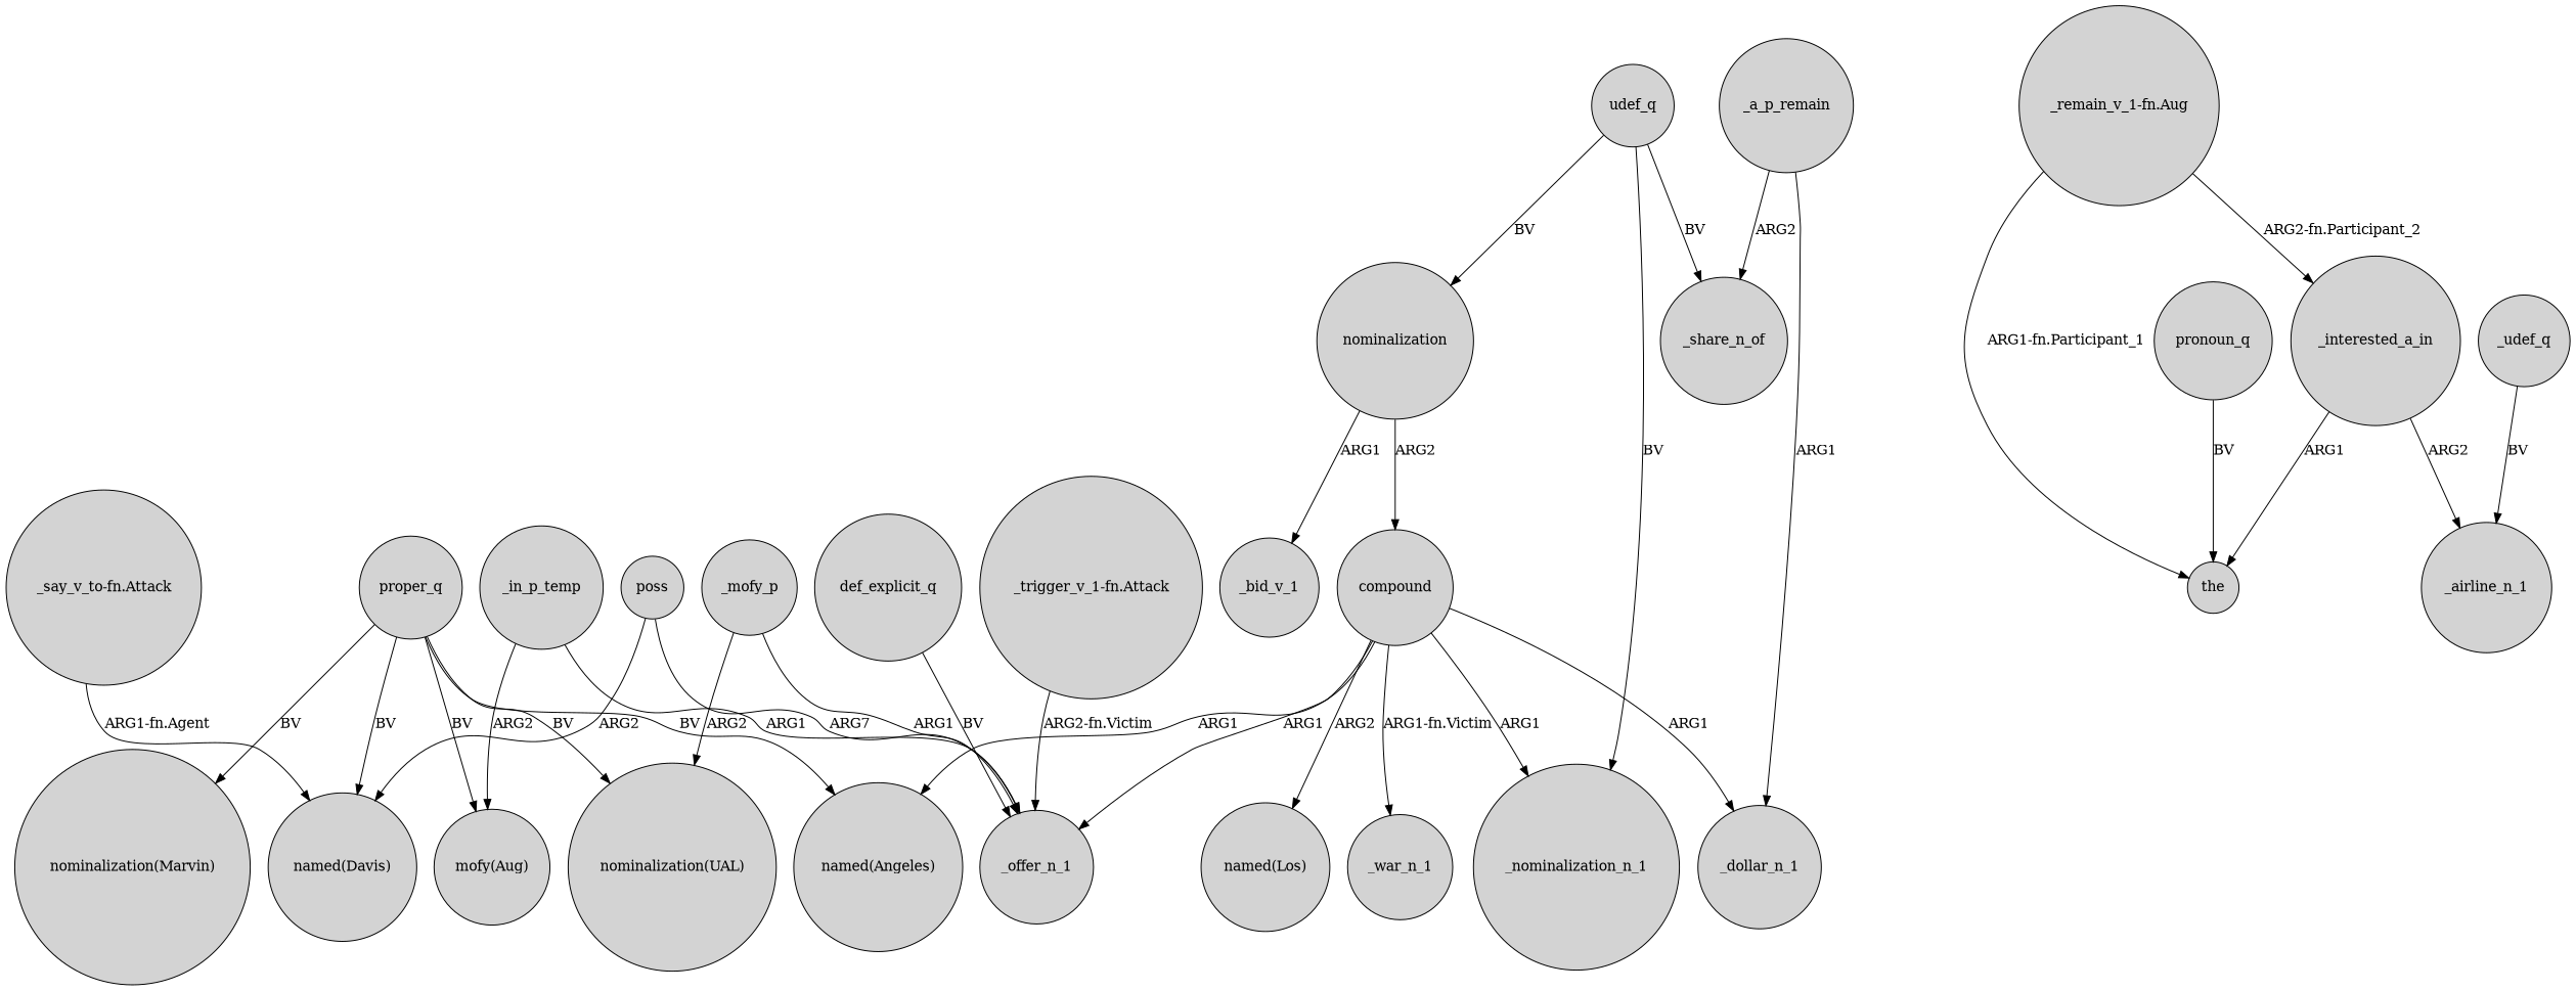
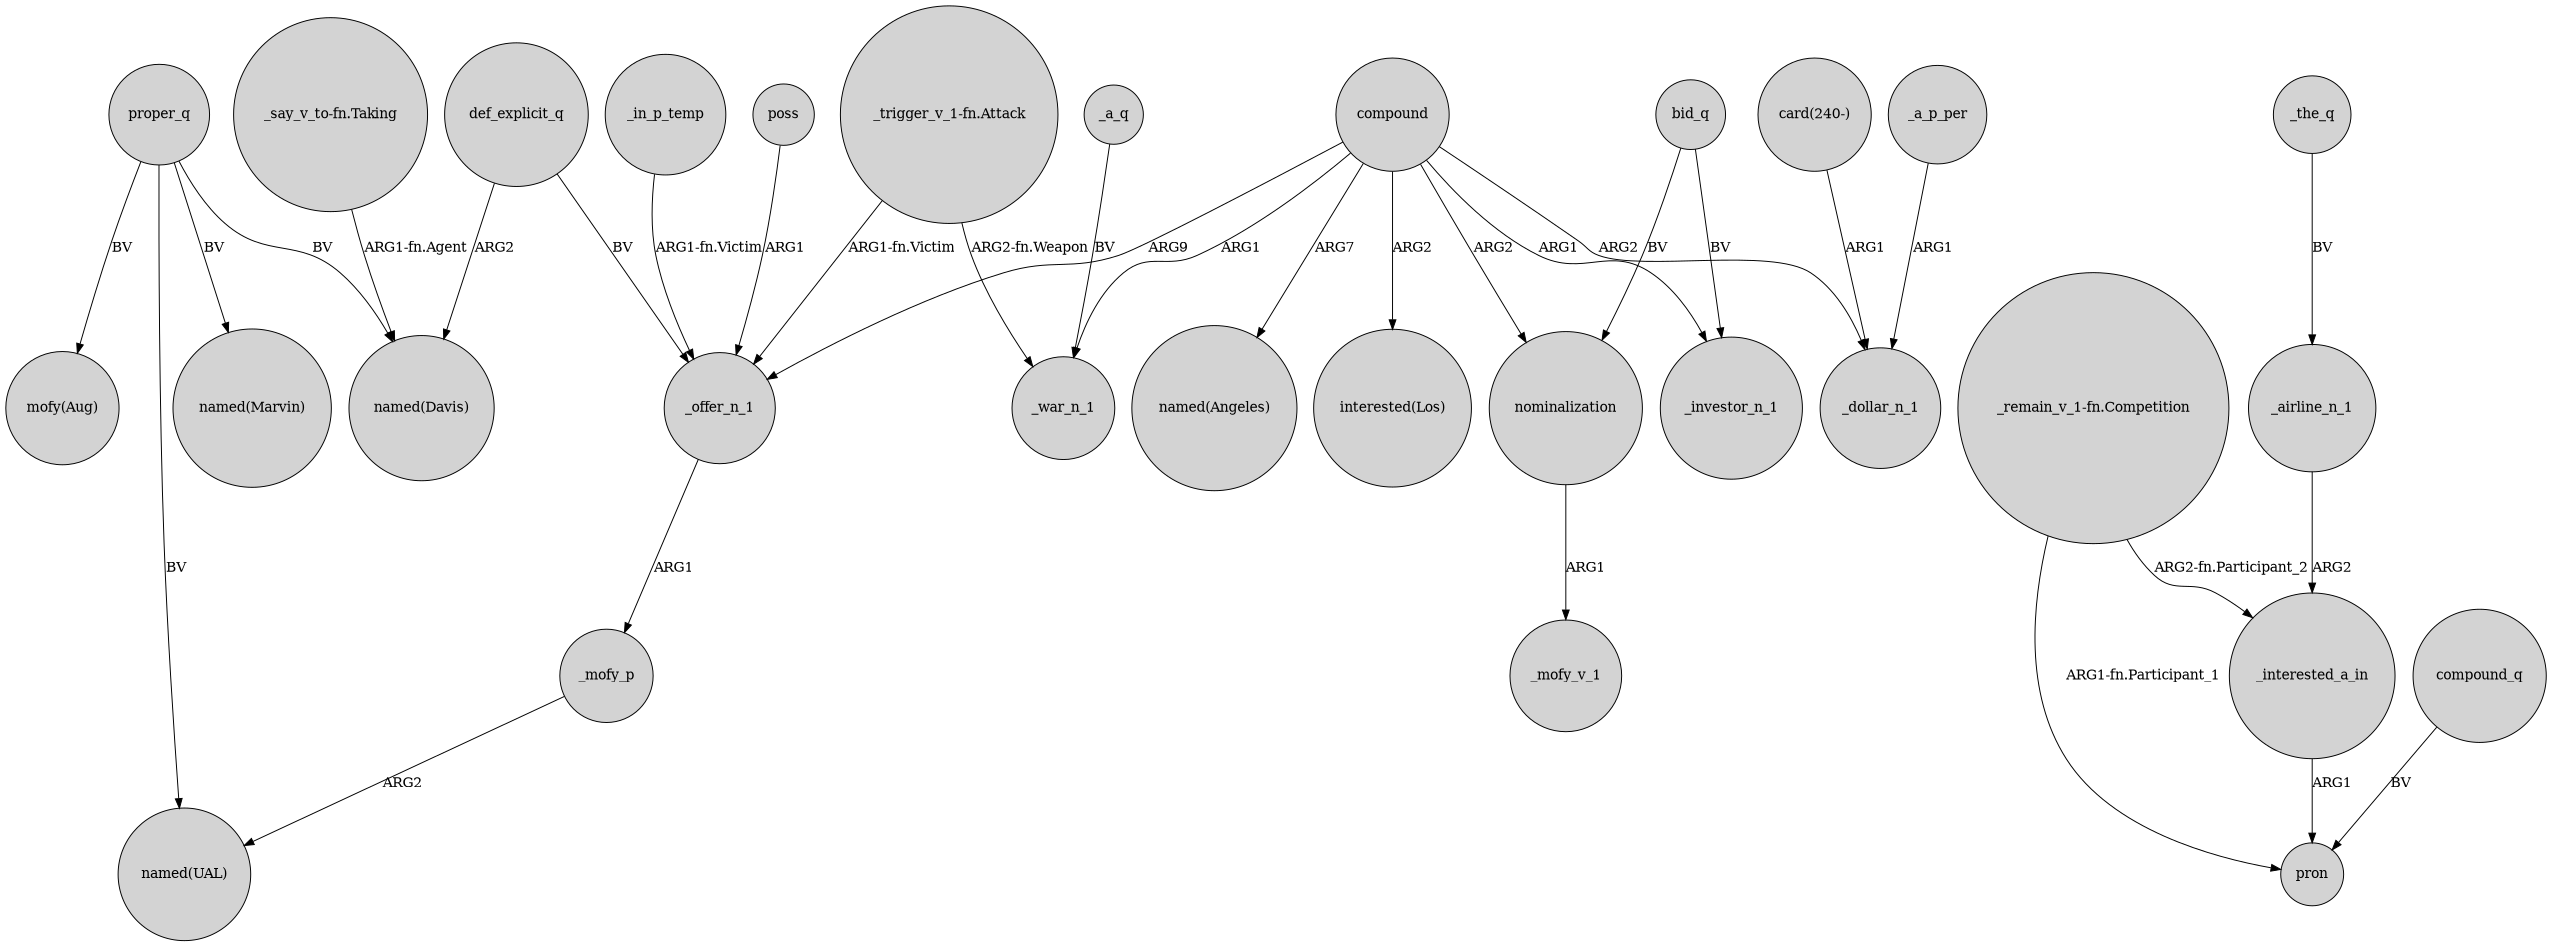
  digraph {
    node [shape=circle style=filled]
    _in_p_temp
    "mofy(Aug)"
    _offer_n_1
    "_trigger_v_1-fn.Attack"
    _war_n_1
-   "_remain_v_1-fn.Competition" [label="_remain_v_1-fn.Aug"]
+   "_remain_v_1-fn.Competition"
    _interested_a_in
-   pron [label=the]
+   pron
    _airline_n_1
    poss
    "named(Davis)"
    n12 [label=_mofy_p]
-   "named(UAL)" [label="nominalization(UAL)"]
+   "named(UAL)"
    nominalization
-   _bid_v_1
+   _bid_v_1 [label=_mofy_v_1]
    compound
    _dollar_n_1
-   "named(Los)"
+   "named(Los)" [label="interested(Los)"]
    "named(Angeles)"
-   _investor_n_1 [label=_nominalization_n_1]
+   _investor_n_1
    proper_q
-   "named(Marvin)" [label="nominalization(Marvin)"]
-   udef_q
-   _share_n_of
-   pronoun_q
-   _a_p_per [label=_a_p_remain]
-   "_say_v_to-fn.Taking" [label="_say_v_to-fn.Attack"]
+   "named(Marvin)"
+   udef_q [label=bid_q]
+   pronoun_q [label=compound_q]
+   _a_p_per
+   "card(240-)"
+   "_say_v_to-fn.Taking"
+   _a_q
    def_explicit_q
-   _the_q [label=_udef_q]
-   _in_p_temp -> "mofy(Aug)" [label=ARG2]
-   _in_p_temp -> _offer_n_1 [label=ARG1]
-   "_trigger_v_1-fn.Attack" -> _offer_n_1 [label="ARG2-fn.Victim"]
+   _the_q
+   _in_p_temp -> _offer_n_1 [label="ARG1-fn.Victim"]
+   "_trigger_v_1-fn.Attack" -> _offer_n_1 [label="ARG1-fn.Victim"]
+   "_trigger_v_1-fn.Attack" -> _war_n_1 [label="ARG2-fn.Weapon"]
    "_remain_v_1-fn.Competition" -> _interested_a_in [label="ARG2-fn.Participant_2"]
    "_remain_v_1-fn.Competition" -> pron [label="ARG1-fn.Participant_1"]
    _interested_a_in -> pron [label=ARG1]
-   _interested_a_in -> _airline_n_1 [label=ARG2]
-   poss -> _offer_n_1 [label=ARG7]
-   poss -> "named(Davis)" [label=ARG2]
-   n12 -> _offer_n_1 [label=ARG1]
+   _airline_n_1 -> _interested_a_in [label=ARG2]
+   poss -> _offer_n_1 [label=ARG1]
+   def_explicit_q -> "named(Davis)" [label=ARG2]
+   _offer_n_1 -> n12 [label=ARG1]
    n12 -> "named(UAL)" [label=ARG2]
    nominalization -> _bid_v_1 [label=ARG1]
-   compound -> _offer_n_1 [label=ARG1]
-   compound -> _war_n_1 [label="ARG1-fn.Victim"]
-   nominalization -> compound [label=ARG2]
-   compound -> _dollar_n_1 [label=ARG1]
+   compound -> _offer_n_1 [label=ARG9]
+   compound -> _war_n_1 [label=ARG1]
+   compound -> nominalization [label=ARG2]
+   compound -> _dollar_n_1 [label=ARG2]
    compound -> "named(Los)" [label=ARG2]
-   compound -> "named(Angeles)" [label=ARG1]
+   compound -> "named(Angeles)" [label=ARG7]
    compound -> _investor_n_1 [label=ARG1]
    proper_q -> "mofy(Aug)" [label=BV]
    proper_q -> "named(Davis)" [label=BV]
    proper_q -> "named(UAL)" [label=BV]
-   proper_q -> "named(Angeles)" [label=BV]
    proper_q -> "named(Marvin)" [label=BV]
    udef_q -> nominalization [label=BV]
    udef_q -> _investor_n_1 [label=BV]
-   udef_q -> _share_n_of [label=BV]
    pronoun_q -> pron [label=BV]
    _a_p_per -> _dollar_n_1 [label=ARG1]
-   _a_p_per -> _share_n_of [label=ARG2]
+   "card(240-)" -> _dollar_n_1 [label=ARG1]
    "_say_v_to-fn.Taking" -> "named(Davis)" [label="ARG1-fn.Agent"]
+   _a_q -> _war_n_1 [label=BV]
    def_explicit_q -> _offer_n_1 [label=BV]
    _the_q -> _airline_n_1 [label=BV]
  }
